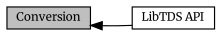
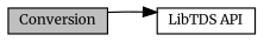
  digraph {
    rankdir=LR
    fontname=Merriweather
    node [color=black fontname=Merriweather fontsize=10 shape=box style=filled]
    n1 [fillcolor=grey75 fontcolor=black height=0.2 label=Conversion width=0.4]
    n2 [fillcolor=white height=0.2 label="LibTDS API" width=0.4]
-   n1 -> n2 [dir=back fontname=Merriweather fontsize=10 labelfontname=Helvetica labelfontsize=10 shape=plaintext style=solid]
+   n2 -> n1 [dir=back fontname=Merriweather fontsize=10 labelfontname=Helvetica labelfontsize=10 shape=plaintext style=solid]
  }
